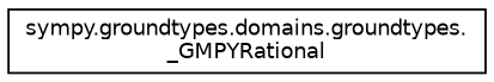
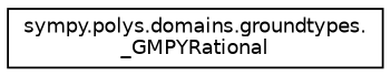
  digraph {
    rankdir=LR
-   n1 [color=black fillcolor=white fontname=Helvetica fontsize=10 height=0.2 label="sympy.groundtypes.domains.groundtypes.\l_GMPYRational" shape=record style=filled width=0.4]
+   n1 [color=black fillcolor=white fontname=Helvetica fontsize=10 height=0.2 label="sympy.polys.domains.groundtypes.\l_GMPYRational" shape=record style=filled width=0.4]
  }
